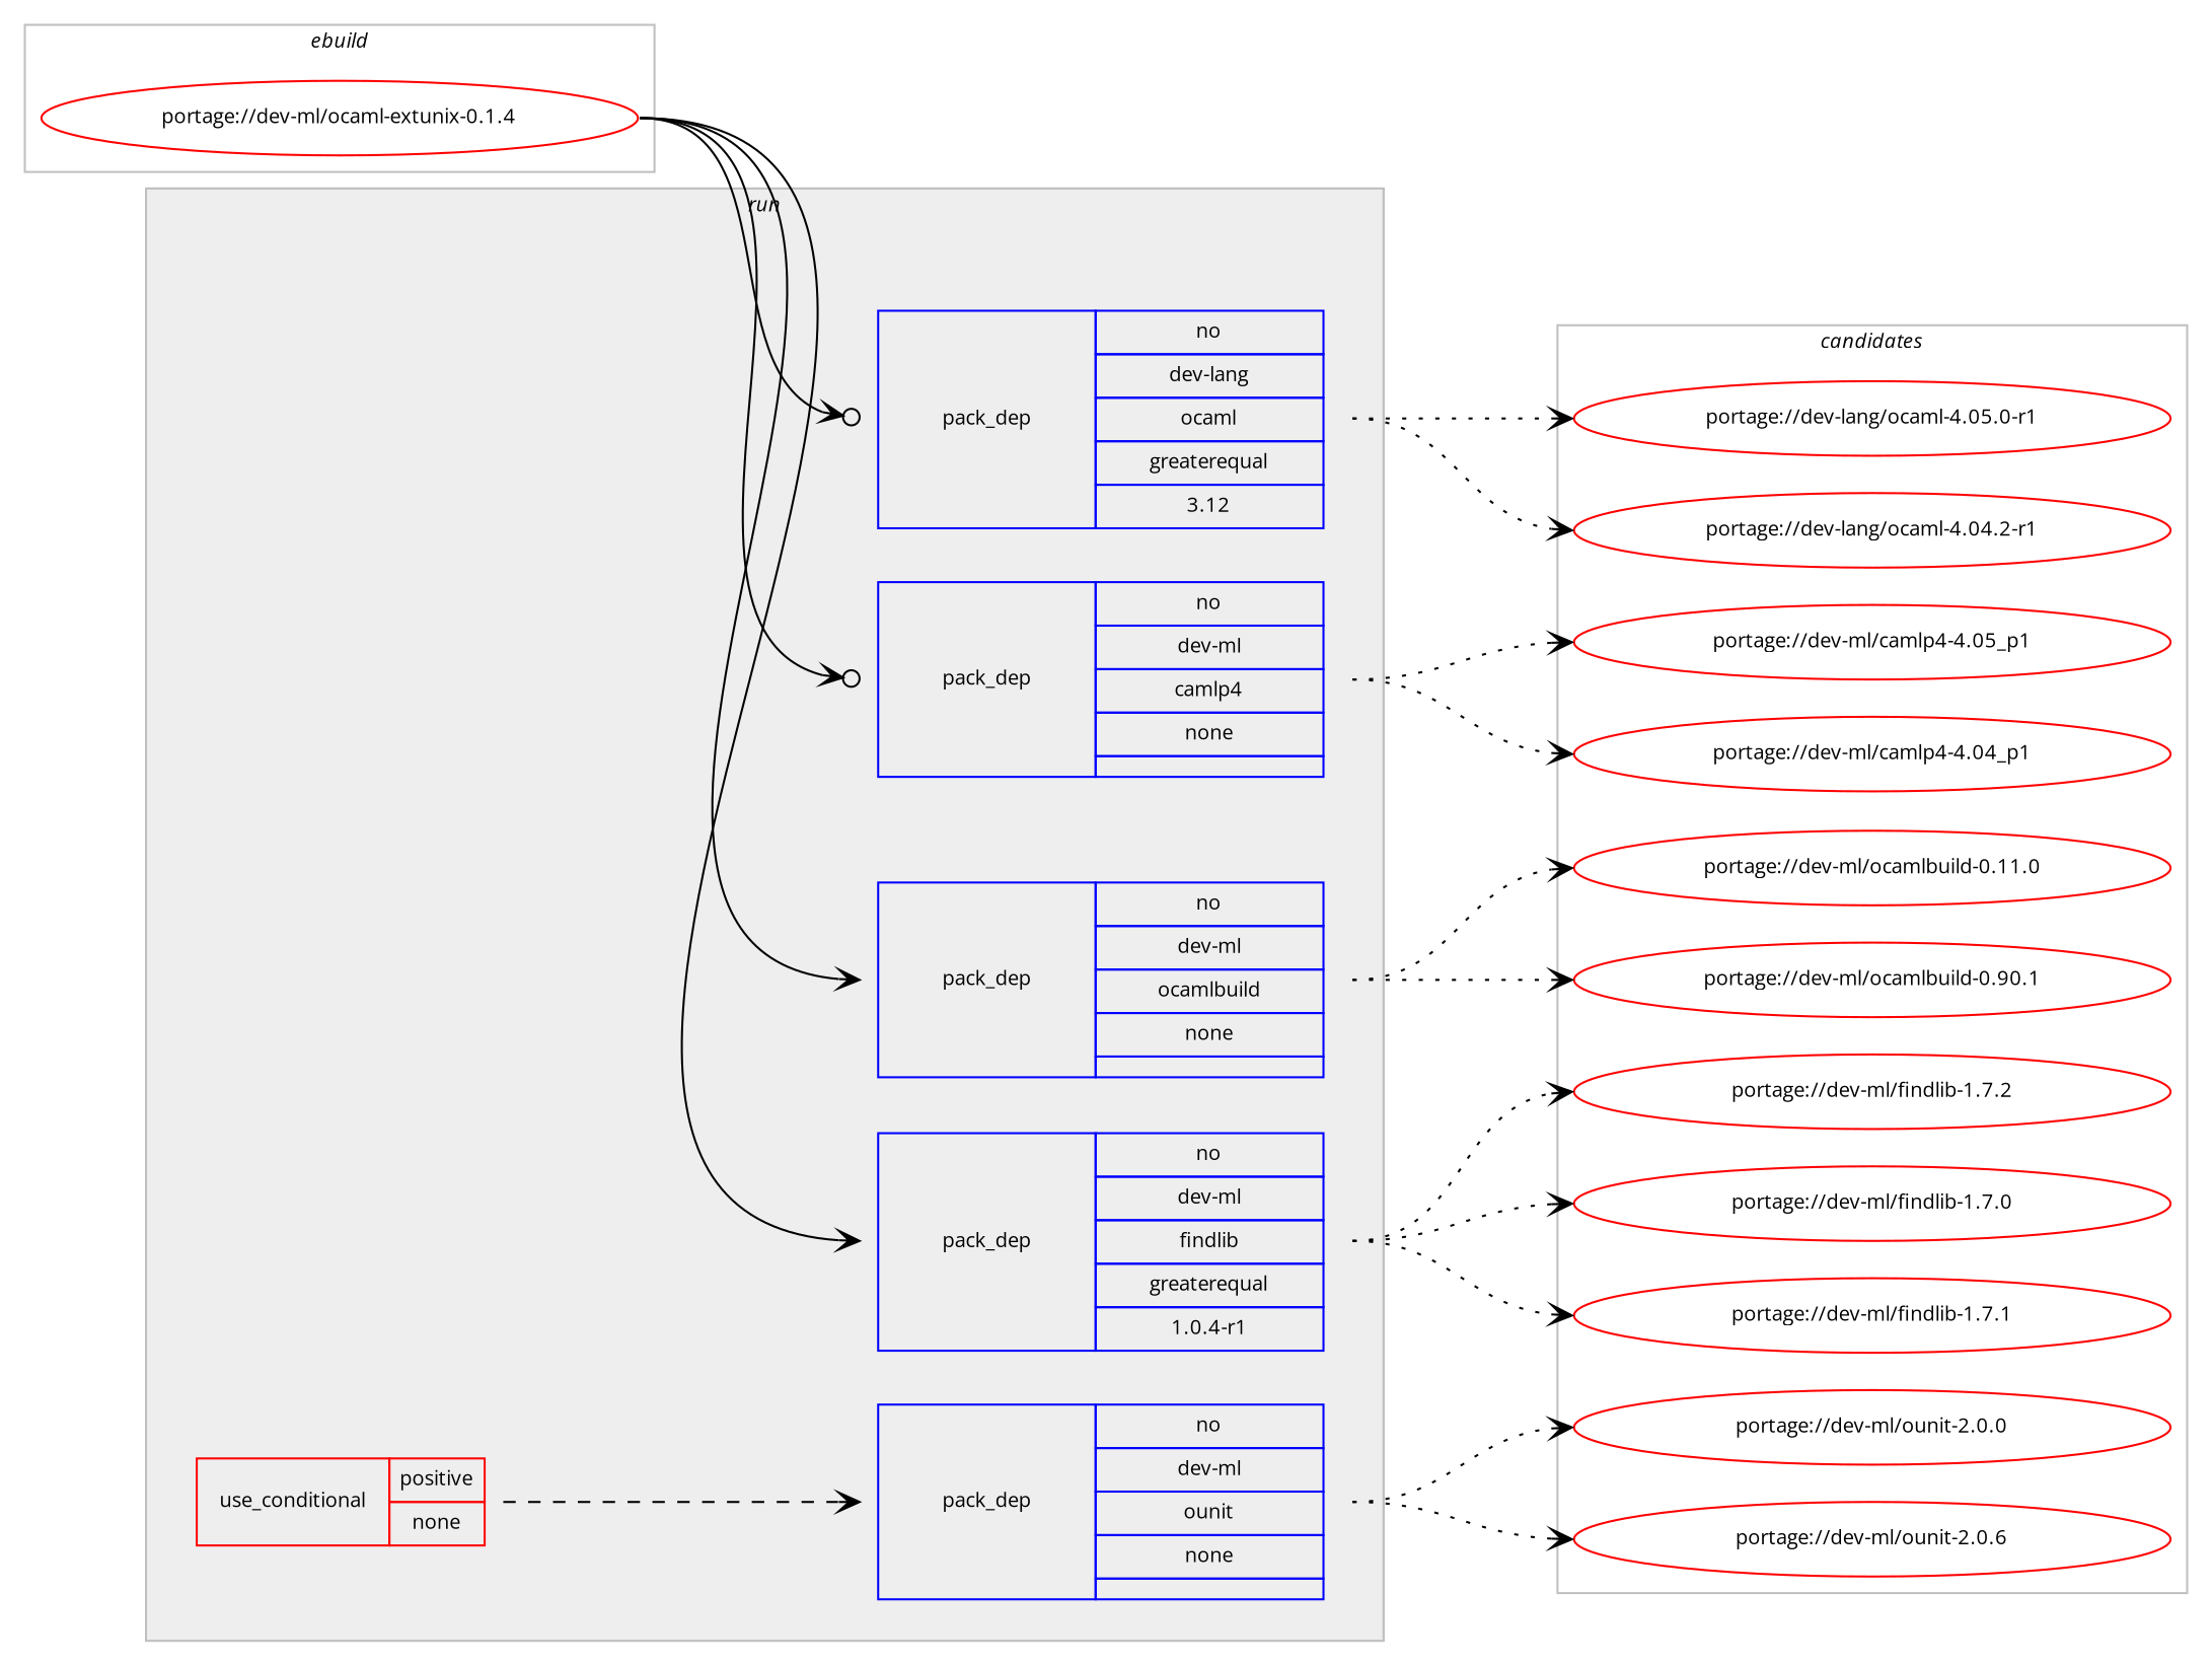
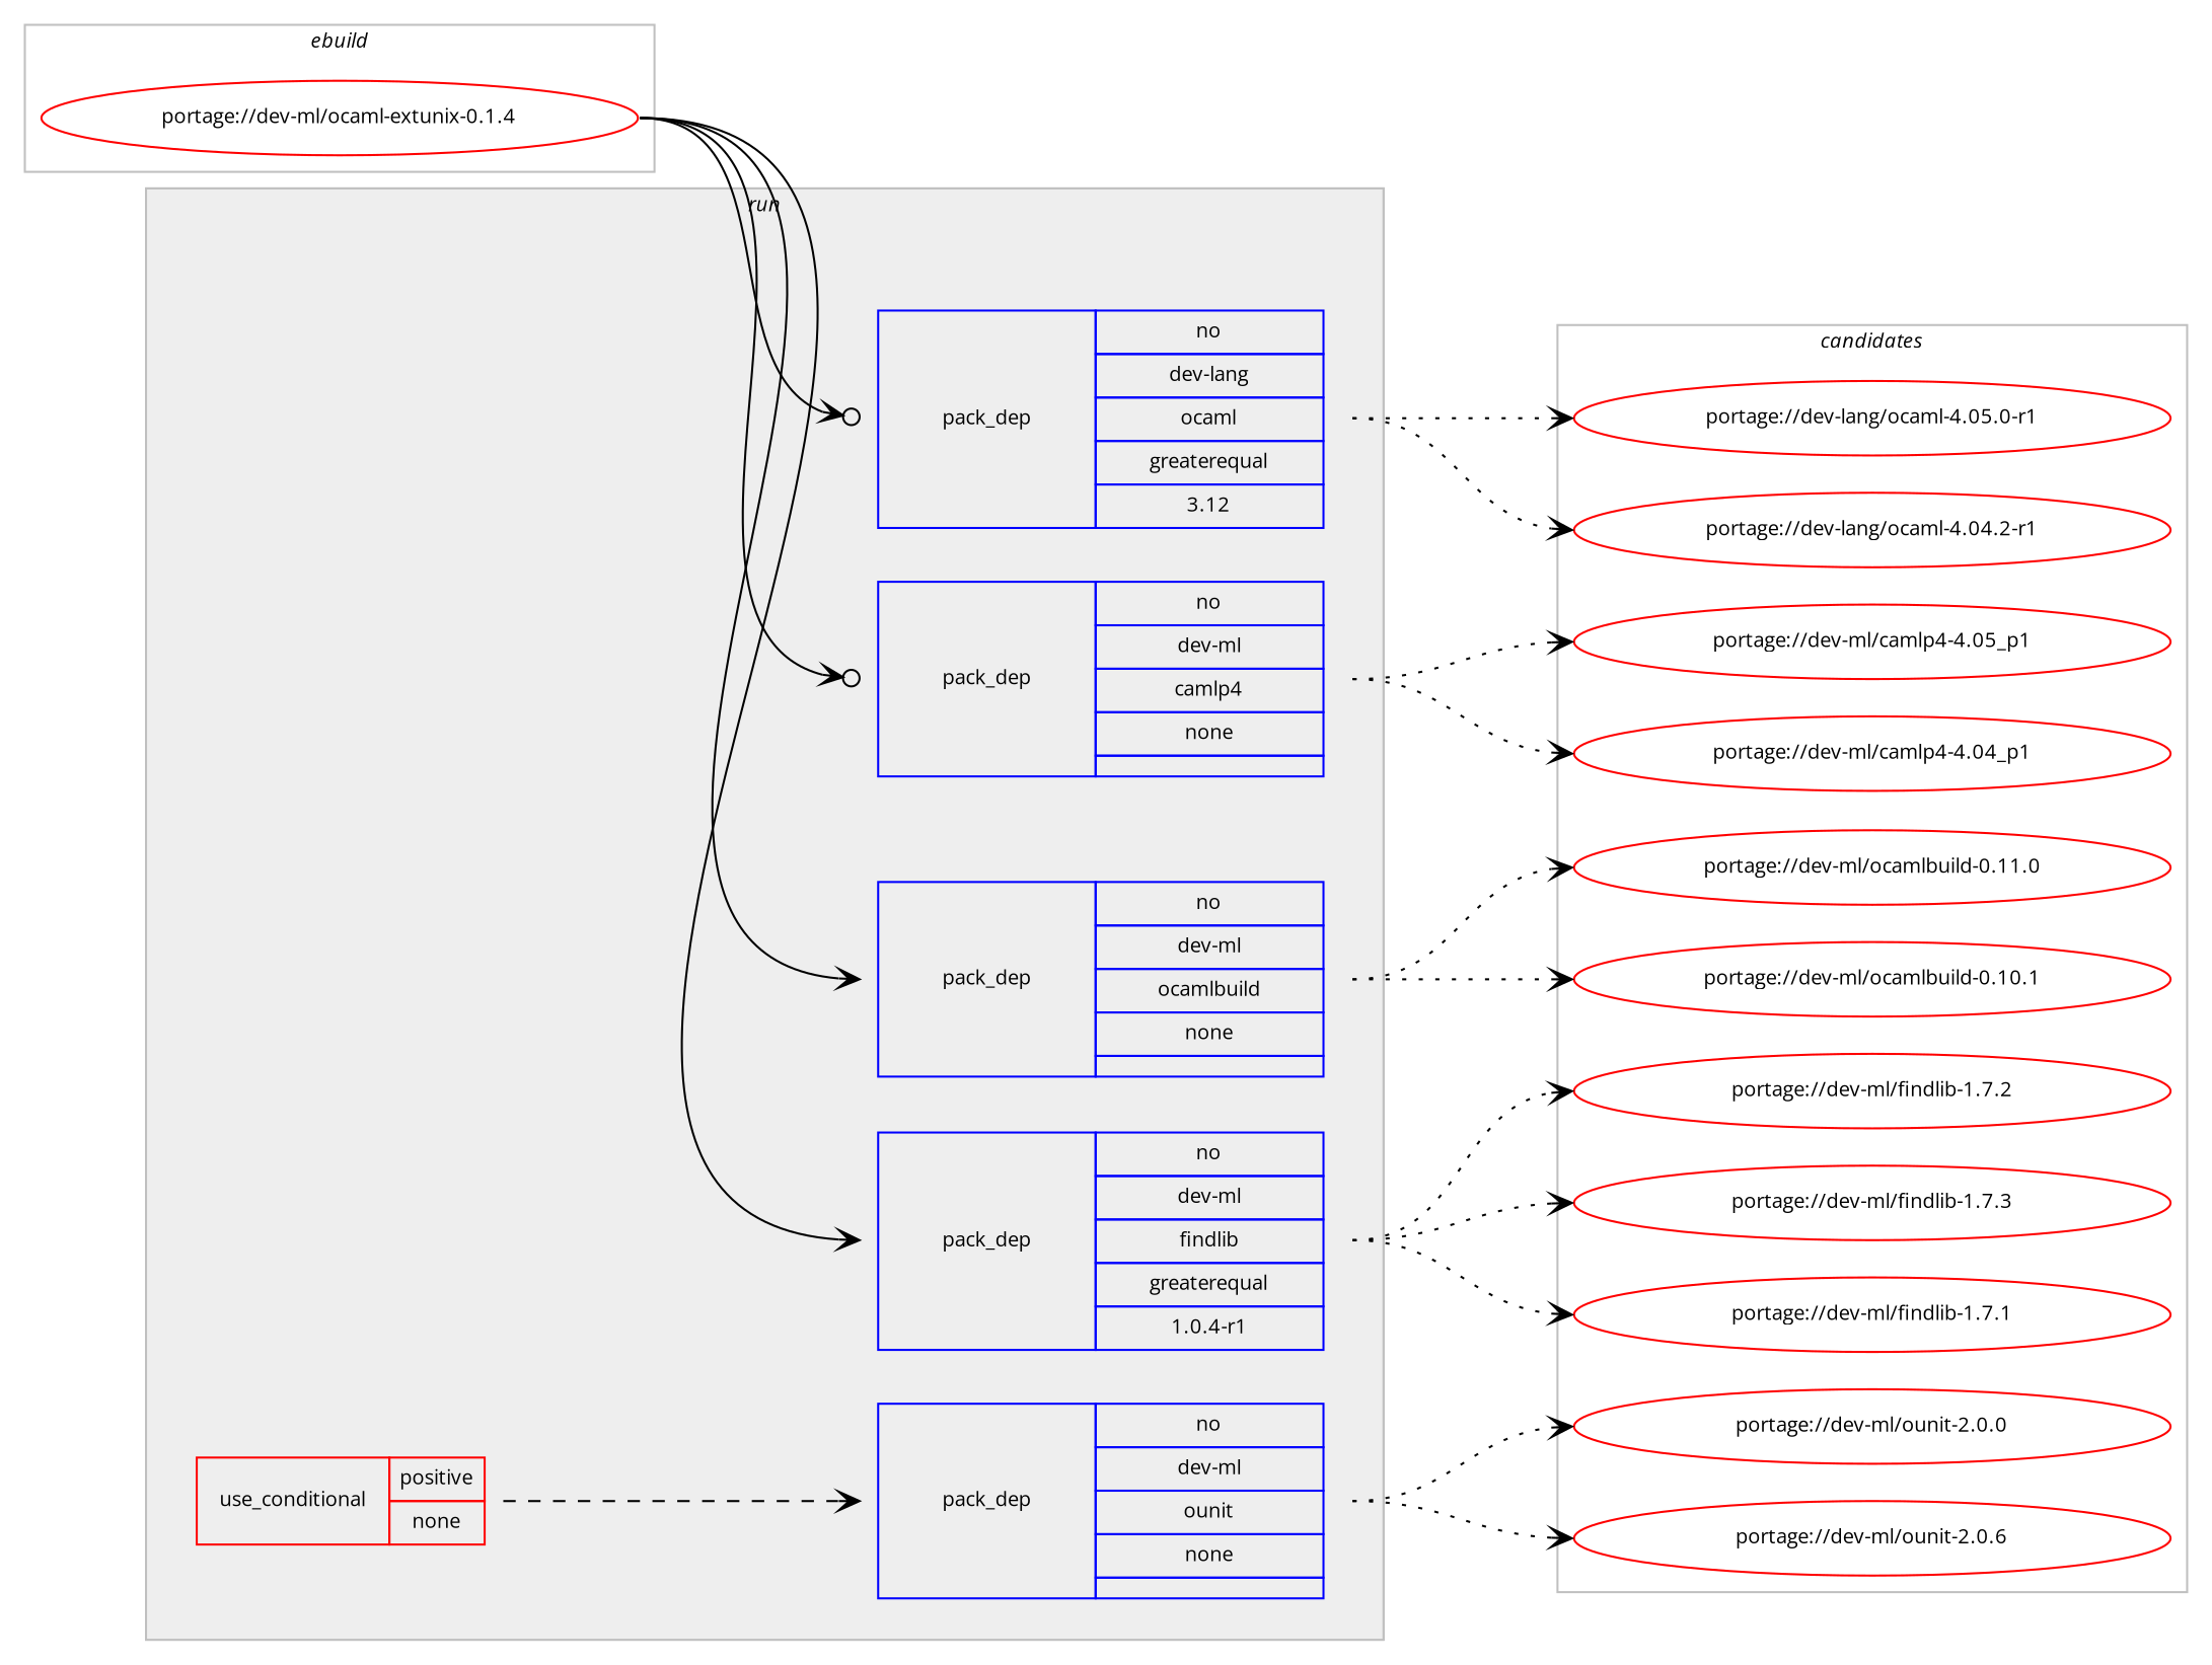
  digraph {
    compound=true
    concentrate=true
    fontname="Open Sans"
    fontsize=10
    newrank=true
    rankdir=LR
    ranksep=1.5
    node [color=red fontname="Open Sans" fontsize=10]
    edge [arrowhead=vee fontname="Open Sans" headport=w style=dotted tailport=e weight=100]
    n1 [label="portage://dev-ml/ocaml-extunix-0.1.4" width=4]
    n2 [color=blue label=<<TABLE BORDER="0" CELLBORDER="1" CELLSPACING="0" CELLPADDING="4" WIDTH="220"><TR><TD ROWSPAN="6" CELLPADDING="30">pack_dep</TD></TR><TR><TD WIDTH="110">no</TD></TR><TR><TD>dev-ml</TD></TR><TR><TD>ounit</TD></TR><TR><TD>none</TD></TR><TR><TD></TD></TR></TABLE>> shape=none]
    n3 [label=<<TABLE BORDER="0" CELLBORDER="1" CELLSPACING="0" CELLPADDING="4"><TR><TD ROWSPAN="3" CELLPADDING="10">use_conditional</TD></TR><TR><TD>positive</TD></TR><TR><TD>none</TD></TR></TABLE>> shape=none]
    n4 [color=blue label=<<TABLE BORDER="0" CELLBORDER="1" CELLSPACING="0" CELLPADDING="4" WIDTH="220"><TR><TD ROWSPAN="6" CELLPADDING="30">pack_dep</TD></TR><TR><TD WIDTH="110">no</TD></TR><TR><TD>dev-ml</TD></TR><TR><TD>findlib</TD></TR><TR><TD>greaterequal</TD></TR><TR><TD>1.0.4-r1</TD></TR></TABLE>> shape=none]
    n5 [color=blue label=<<TABLE BORDER="0" CELLBORDER="1" CELLSPACING="0" CELLPADDING="4" WIDTH="220"><TR><TD ROWSPAN="6" CELLPADDING="30">pack_dep</TD></TR><TR><TD WIDTH="110">no</TD></TR><TR><TD>dev-ml</TD></TR><TR><TD>ocamlbuild</TD></TR><TR><TD>none</TD></TR><TR><TD></TD></TR></TABLE>> shape=none]
    n6 [color=blue label=<<TABLE BORDER="0" CELLBORDER="1" CELLSPACING="0" CELLPADDING="4" WIDTH="220"><TR><TD ROWSPAN="6" CELLPADDING="30">pack_dep</TD></TR><TR><TD WIDTH="110">no</TD></TR><TR><TD>dev-lang</TD></TR><TR><TD>ocaml</TD></TR><TR><TD>greaterequal</TD></TR><TR><TD>3.12</TD></TR></TABLE>> shape=none]
    n7 [color=blue label=<<TABLE BORDER="0" CELLBORDER="1" CELLSPACING="0" CELLPADDING="4" WIDTH="220"><TR><TD ROWSPAN="6" CELLPADDING="30">pack_dep</TD></TR><TR><TD WIDTH="110">no</TD></TR><TR><TD>dev-ml</TD></TR><TR><TD>camlp4</TD></TR><TR><TD>none</TD></TR><TR><TD></TD></TR></TABLE>> shape=none]
    n8 [label="portage://dev-ml/ounit-2.0.0" width=4]
    n9 [label="portage://dev-ml/ounit-2.0.6" width=4]
    n10 [label="portage://dev-ml/findlib-1.7.1" width=4]
    n11 [label="portage://dev-ml/findlib-1.7.2" width=4]
-   n12 [label="portage://dev-ml/findlib-1.7.0" width=4]
-   n13 [label="portage://dev-ml/ocamlbuild-0.90.1" width=4]
+   n12 [label="portage://dev-ml/findlib-1.7.3" width=4]
+   n13 [label="portage://dev-ml/ocamlbuild-0.10.1" width=4]
    n14 [label="portage://dev-ml/ocamlbuild-0.11.0" width=4]
    n15 [label="portage://dev-lang/ocaml-4.04.2-r1" width=4]
    n16 [label="portage://dev-lang/ocaml-4.05.0-r1" width=4]
    n17 [label="portage://dev-ml/camlp4-4.04_p1" width=4]
    n18 [label="portage://dev-ml/camlp4-4.05_p1" width=4]
    subgraph cluster_1 {
      color=gray
      label=<<i>ebuild</i>>
      rank=same
      n1
    }
    subgraph cluster_2 {
      color=gray
      label=<<i>dependencies</i>>
      subgraph cluster_3 {
        color=gray
        fillcolor="#eeeeee"
        label=<<i>compile</i>>
        style=filled
        subgraph sub_4 {
          color=gray
          fillcolor="#eeeeee"
          label=<<i>compile</i>>
          style=filled
          n3
          subgraph sub_5 {
            color=gray
            fillcolor="#eeeeee"
            label=<<i>compile</i>>
            style=filled
            n2
          }
        }
        subgraph sub_6 {
          color=gray
          fillcolor="#eeeeee"
          label=<<i>compile</i>>
          style=filled
          n4
        }
        subgraph sub_7 {
          color=gray
          fillcolor="#eeeeee"
          label=<<i>compile</i>>
          style=filled
          n5
        }
      }
      subgraph cluster_8 {
        color=gray
        fillcolor="#eeeeee"
        label=<<i>compile and run</i>>
        style=filled
        subgraph sub_9 {
          color=gray
          fillcolor="#eeeeee"
          label=<<i>compile and run</i>>
          style=filled
          n6
        }
        subgraph sub_10 {
          color=gray
          fillcolor="#eeeeee"
          label=<<i>compile and run</i>>
          style=filled
          n7
        }
      }
      subgraph cluster_11 {
        color=gray
        fillcolor="#eeeeee"
        label=<<i>run</i>>
        style=filled
      }
    }
    subgraph cluster_12 {
      color=gray
      label=<<i>candidates</i>>
      rank=same
      subgraph sub_13 {
        color=black
        label=<<i>candidates</i>>
        nodesep=1
        rank=same
        n8
        n9
      }
      subgraph sub_14 {
        color=black
        label=<<i>candidates</i>>
        nodesep=1
        rank=same
        n10
        n11
        n12
      }
      subgraph sub_15 {
        color=black
        label=<<i>candidates</i>>
        nodesep=1
        rank=same
        n13
        n14
      }
      subgraph sub_16 {
        color=black
        label=<<i>candidates</i>>
        nodesep=1
        rank=same
        n15
        n16
      }
      subgraph sub_17 {
        color=black
        label=<<i>candidates</i>>
        nodesep=1
        rank=same
        n17
        n18
      }
    }
    n1 -> n4 [style=solid weight=20]
    n1 -> n5 [style=solid weight=20]
    n1 -> n6 [arrowhead=odotvee style=solid weight=20]
    n1 -> n7 [arrowhead=odotvee style=solid weight=20]
    n2 -> n8
    n2 -> n9
    n3 -> n2 [style=dashed weight=20]
    n4 -> n10
    n4 -> n11
    n4 -> n12
    n5 -> n13
    n5 -> n14
    n6 -> n15
    n6 -> n16
    n7 -> n17
    n7 -> n18
  }
